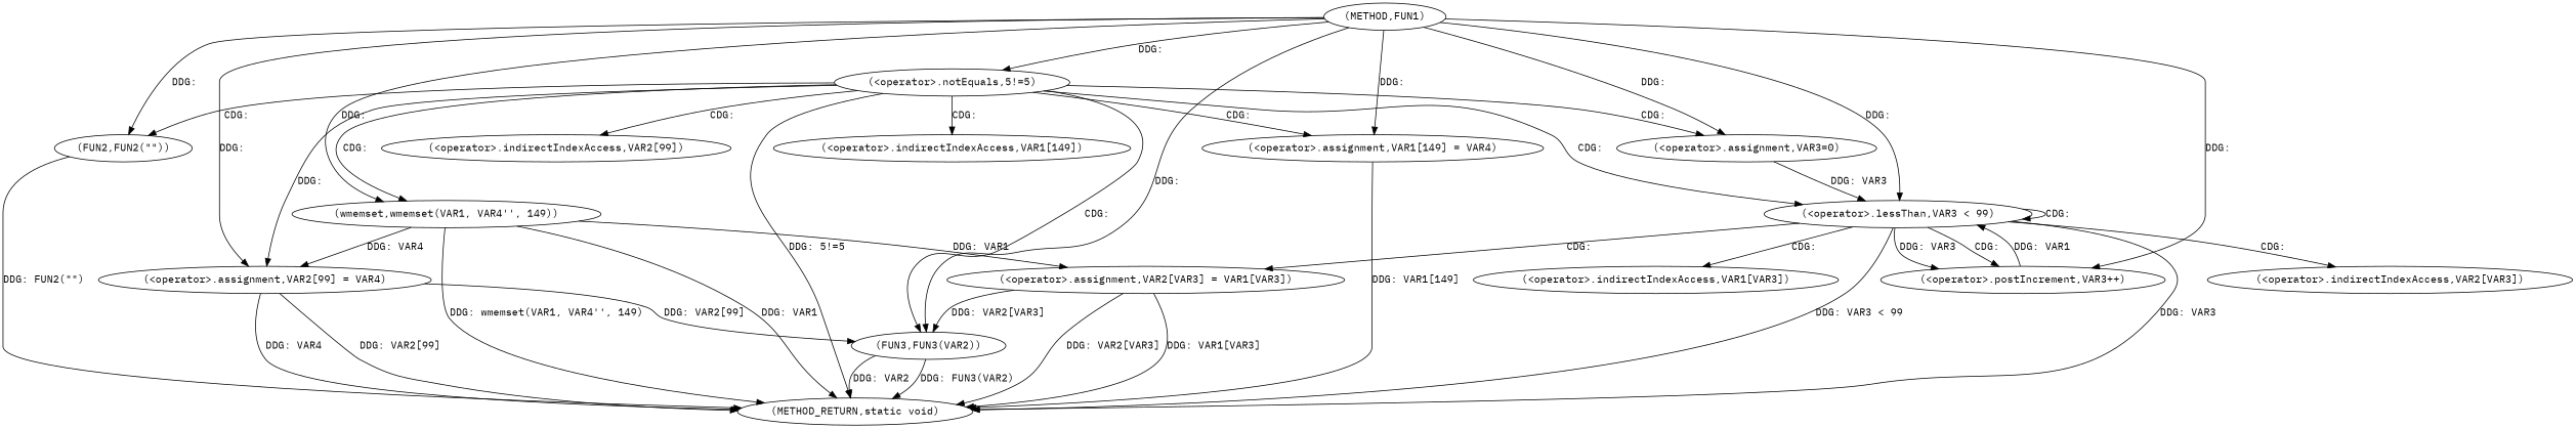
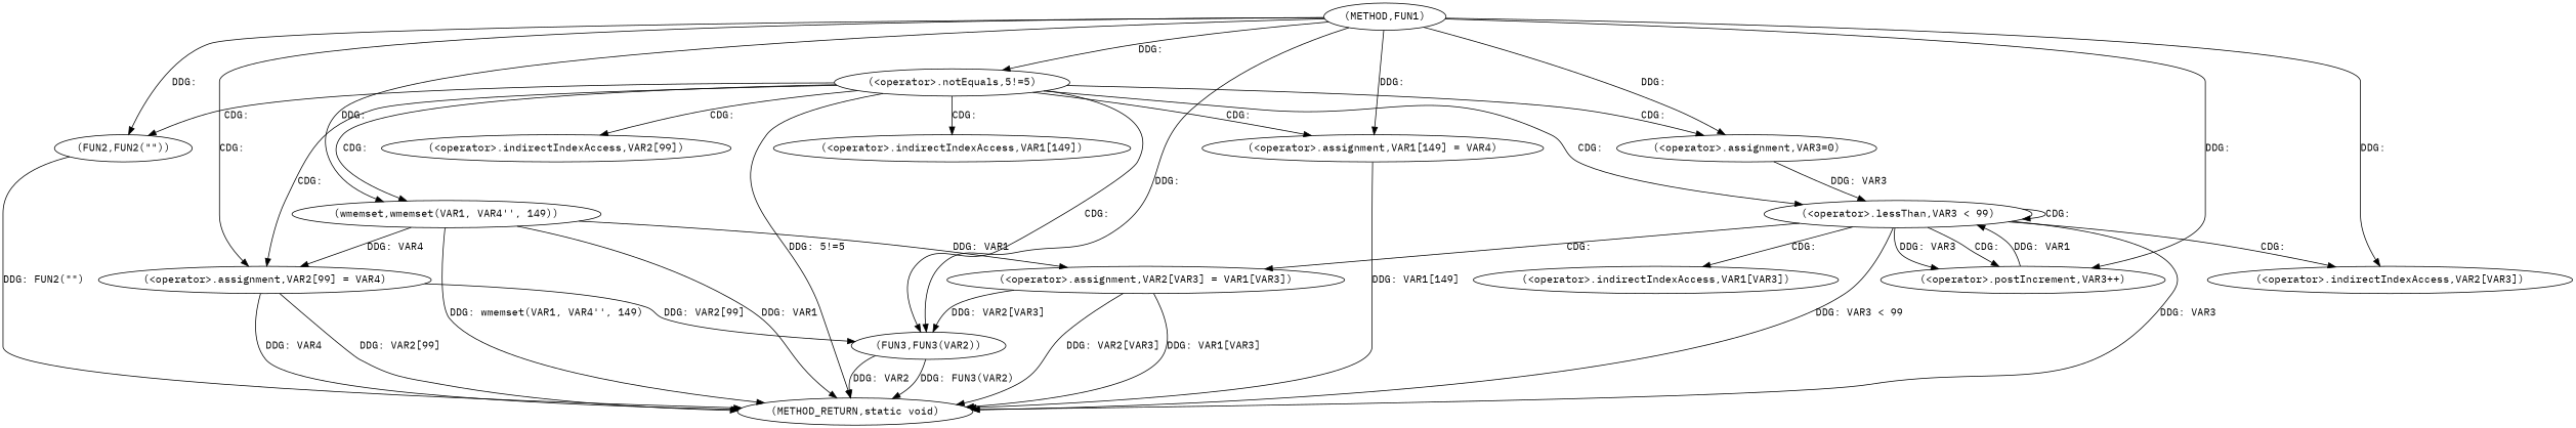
  digraph {
    fontname="IBM Plex Mono"
    node [fontname="IBM Plex Mono"]
    edge [fontname="IBM Plex Mono"]
    n1 [label="(METHOD,FUN1)"]
    n2 [label="(<operator>.notEquals,5!=5)"]
    n3 [label="(FUN2,FUN2(\"\"))"]
    n4 [label="(wmemset,wmemset(VAR1, VAR4'', 149))"]
    n5 [label="(<operator>.assignment,VAR1[149] = VAR4)"]
    n6 [label="(<operator>.assignment,VAR3=0)"]
    n7 [label="(<operator>.lessThan,VAR3 < 99)"]
    n8 [label="(<operator>.postIncrement,VAR3++)"]
    n9 [label="(<operator>.assignment,VAR2[99] = VAR4)"]
    n10 [label="(FUN3,FUN3(VAR2))"]
    n11 [label="(METHOD_RETURN,static void)"]
    n12 [label="(<operator>.indirectIndexAccess,VAR1[149])"]
    n13 [label="(<operator>.indirectIndexAccess,VAR2[99])"]
    n14 [label="(<operator>.assignment,VAR2[VAR3] = VAR1[VAR3])"]
    n15 [label="(<operator>.indirectIndexAccess,VAR2[VAR3])"]
    n16 [label="(<operator>.indirectIndexAccess,VAR1[VAR3])"]
    n1 -> n2 [label="DDG: "]
    n1 -> n3 [label="DDG: "]
    n1 -> n4 [label="DDG: "]
    n1 -> n5 [label="DDG: "]
    n1 -> n6 [label="DDG: "]
-   n1 -> n7 [label="DDG: "]
+   n1 -> n15 [label="DDG: "]
    n1 -> n8 [label="DDG: "]
-   n1 -> n9 [label="DDG: "]
+   n1 -> n9 [label="CDG: "]
    n1 -> n10 [label="DDG: "]
    n2 -> n3 [label="CDG: "]
    n2 -> n4 [label="CDG: "]
    n2 -> n5 [label="CDG: "]
    n2 -> n6 [label="CDG: "]
    n2 -> n7 [label="CDG: "]
-   n2 -> n9 [label="DDG: "]
+   n2 -> n9 [label="CDG: "]
    n2 -> n10 [label="CDG: "]
    n2 -> n11 [label="DDG: 5!=5"]
    n2 -> n12 [label="CDG: "]
    n2 -> n13 [label="CDG: "]
    n3 -> n11 [label="DDG: FUN2(\"\")"]
    n4 -> n9 [label="DDG: VAR4"]
    n4 -> n11 [label="DDG: wmemset(VAR1, VAR4'', 149)"]
    n4 -> n11 [label="DDG: VAR1"]
    n4 -> n14 [label="DDG: VAR1"]
    n5 -> n11 [label="DDG: VAR1[149]"]
    n6 -> n7 [label="DDG: VAR3"]
    n7 -> n7 [label="CDG: "]
    n7 -> n8 [label="DDG: VAR3"]
    n7 -> n8 [label="CDG: "]
    n7 -> n11 [label="DDG: VAR3"]
    n7 -> n11 [label="DDG: VAR3 < 99"]
    n7 -> n14 [label="CDG: "]
    n7 -> n15 [label="CDG: "]
    n7 -> n16 [label="CDG: "]
    n8 -> n7 [label="DDG: VAR1"]
    n9 -> n10 [label="DDG: VAR2[99]"]
    n9 -> n11 [label="DDG: VAR2[99]"]
    n9 -> n11 [label="DDG: VAR4"]
    n10 -> n11 [label="DDG: FUN3(VAR2)"]
    n10 -> n11 [label="DDG: VAR2"]
    n14 -> n10 [label="DDG: VAR2[VAR3]"]
    n14 -> n11 [label="DDG: VAR2[VAR3]"]
    n14 -> n11 [label="DDG: VAR1[VAR3]"]
  }
